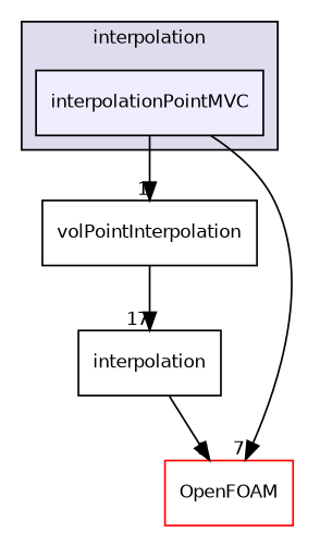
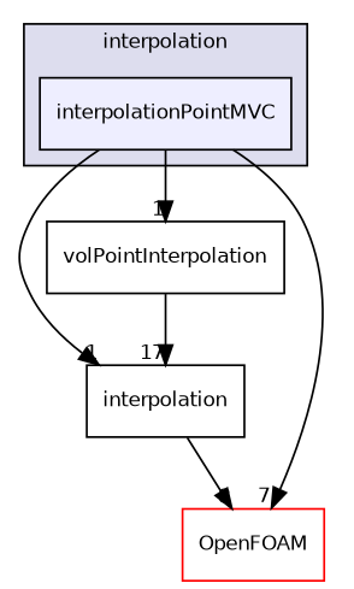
  digraph {
    compound=true
    node [fontname=Helvetica fontsize=10 shape=box]
    edge [headlabel=1 labeldistance=1.5 labelfontname=Helvetica labelfontsize=10]
    n1 [fillcolor="#eeeeff" label=interpolationPointMVC pencolor=black style=filled]
    n2 [label=interpolation]
    n3 [label=volPointInterpolation]
    n4 [color=red label=OpenFOAM]
    subgraph cluster_1 {
      bgcolor="#ddddee"
      fontname=Helvetica
      fontsize=10
      label=interpolation
      pencolor=black
      n1
    }
+   n1 -> n2
    n1 -> n3
    n1 -> n4 [headlabel=7]
    n2 -> n4 [headlabel=8]
    n3 -> n2 [headlabel=17]
  }
